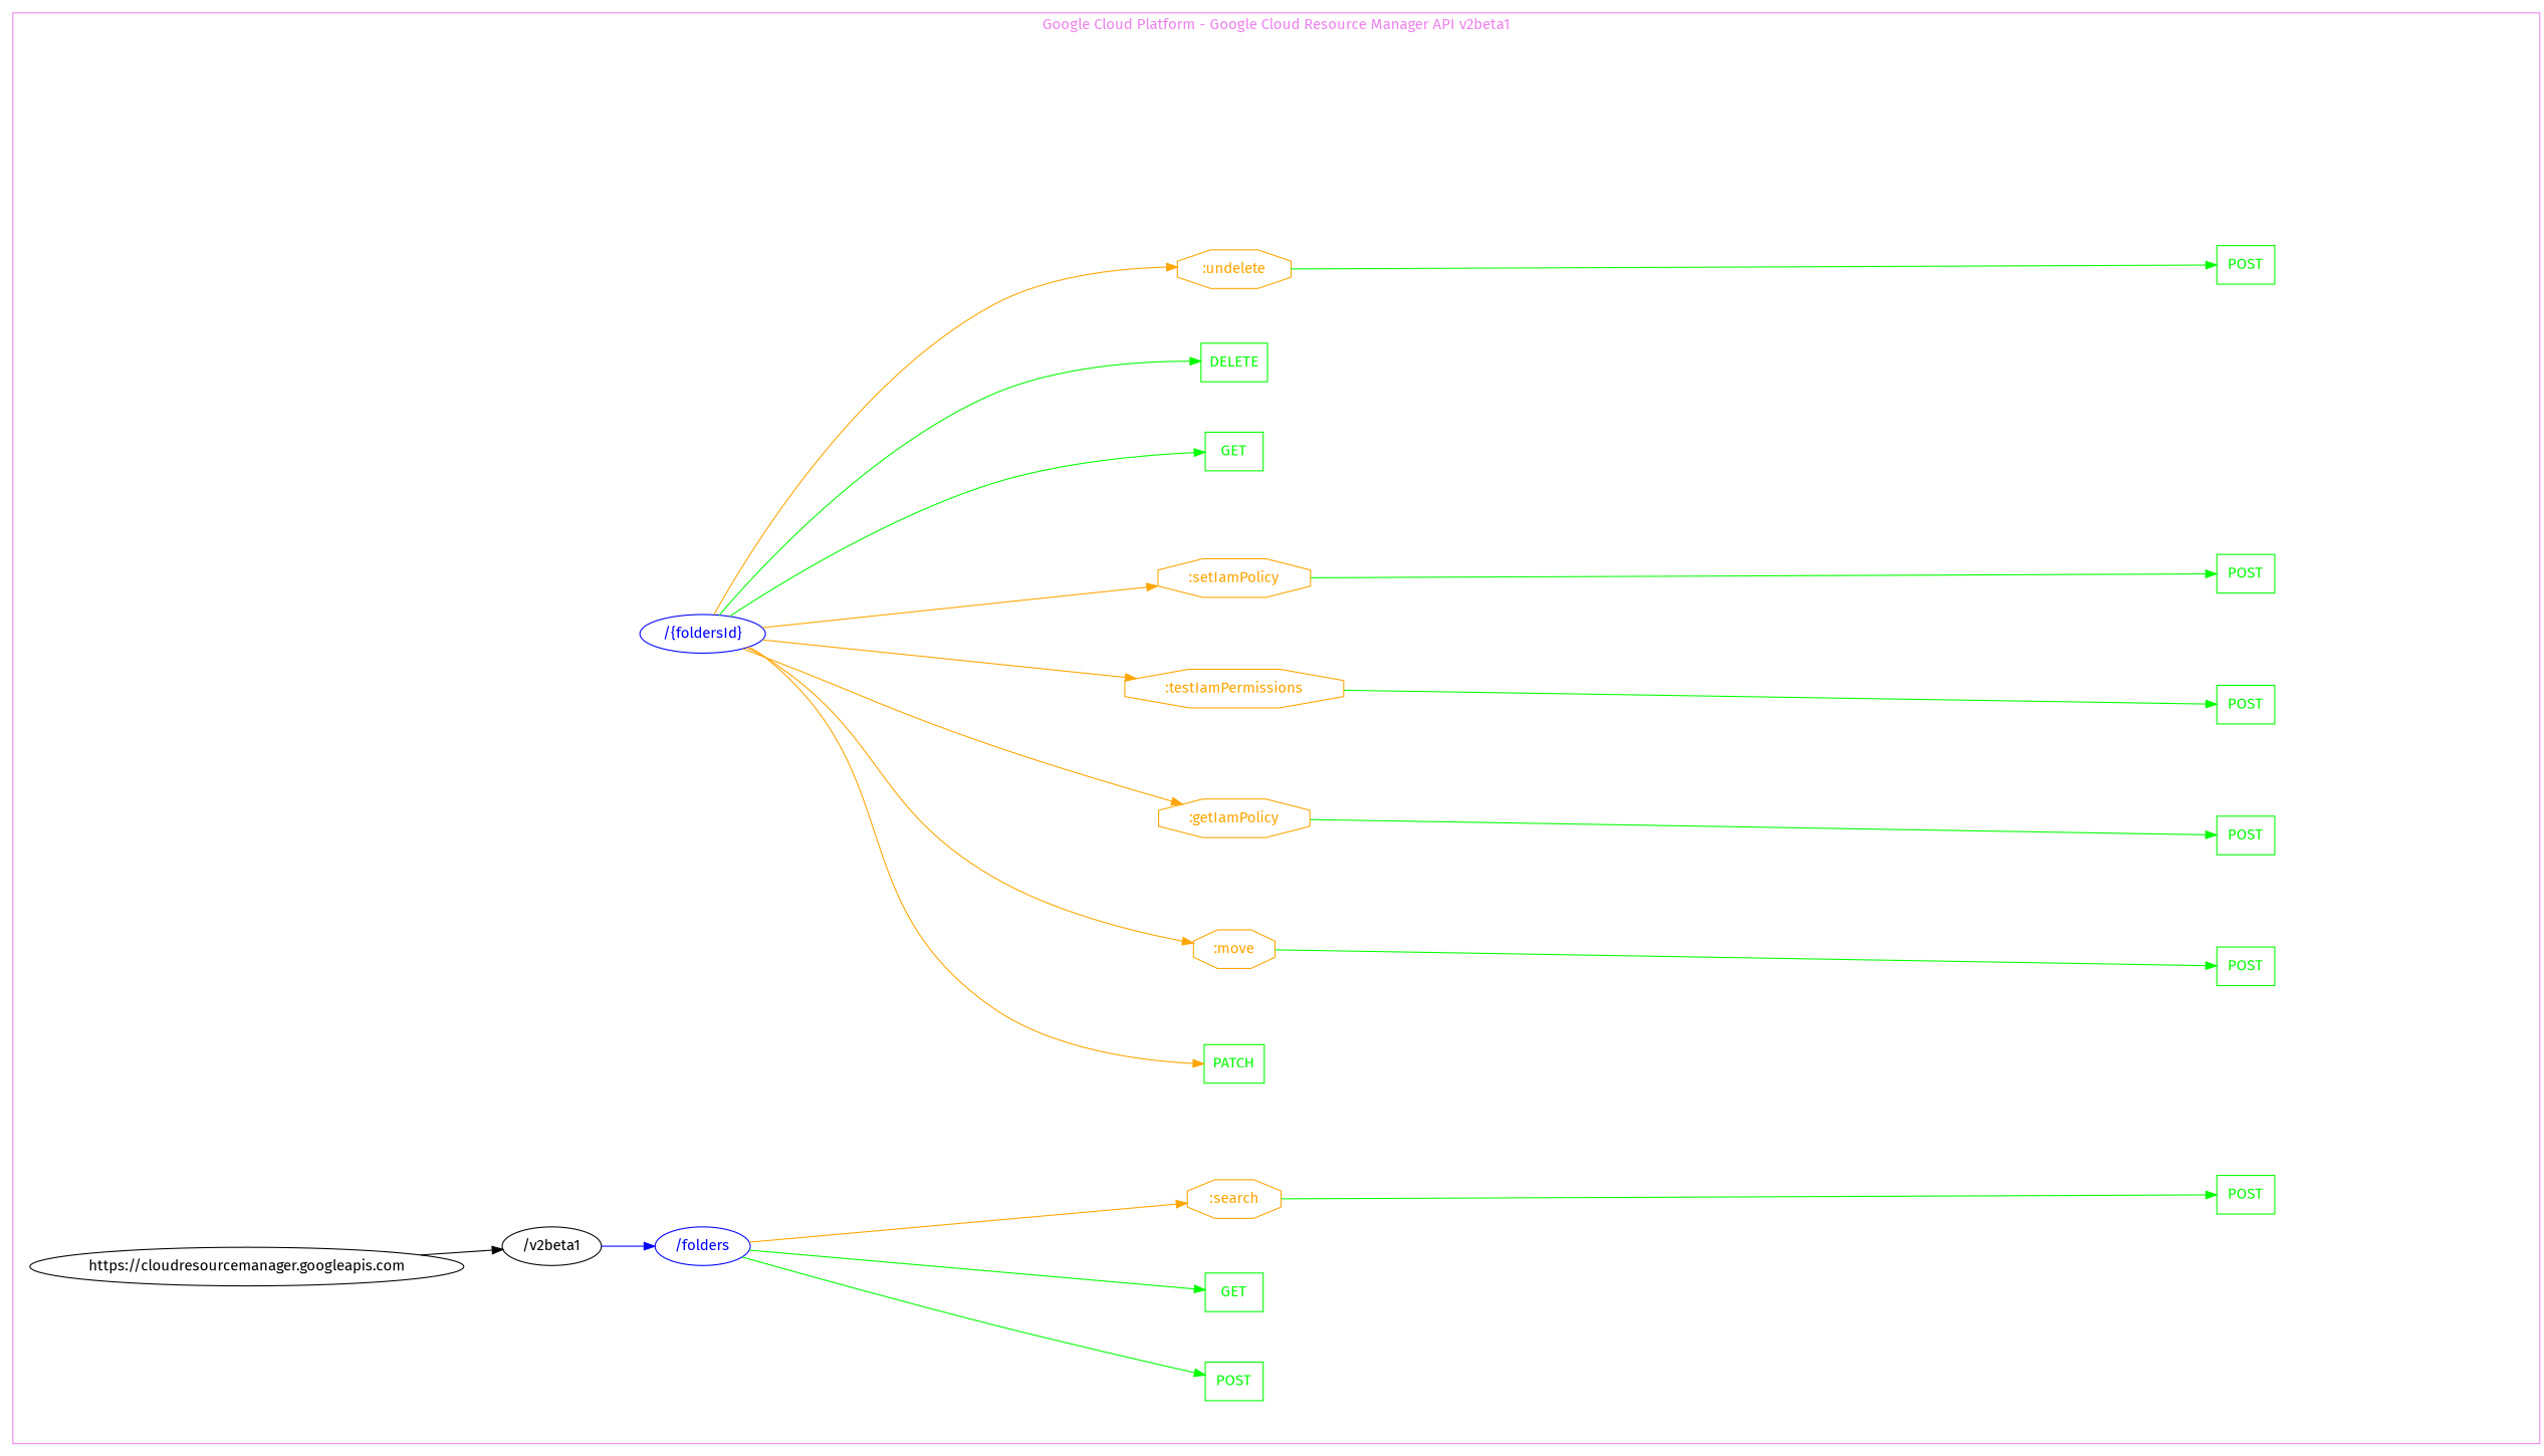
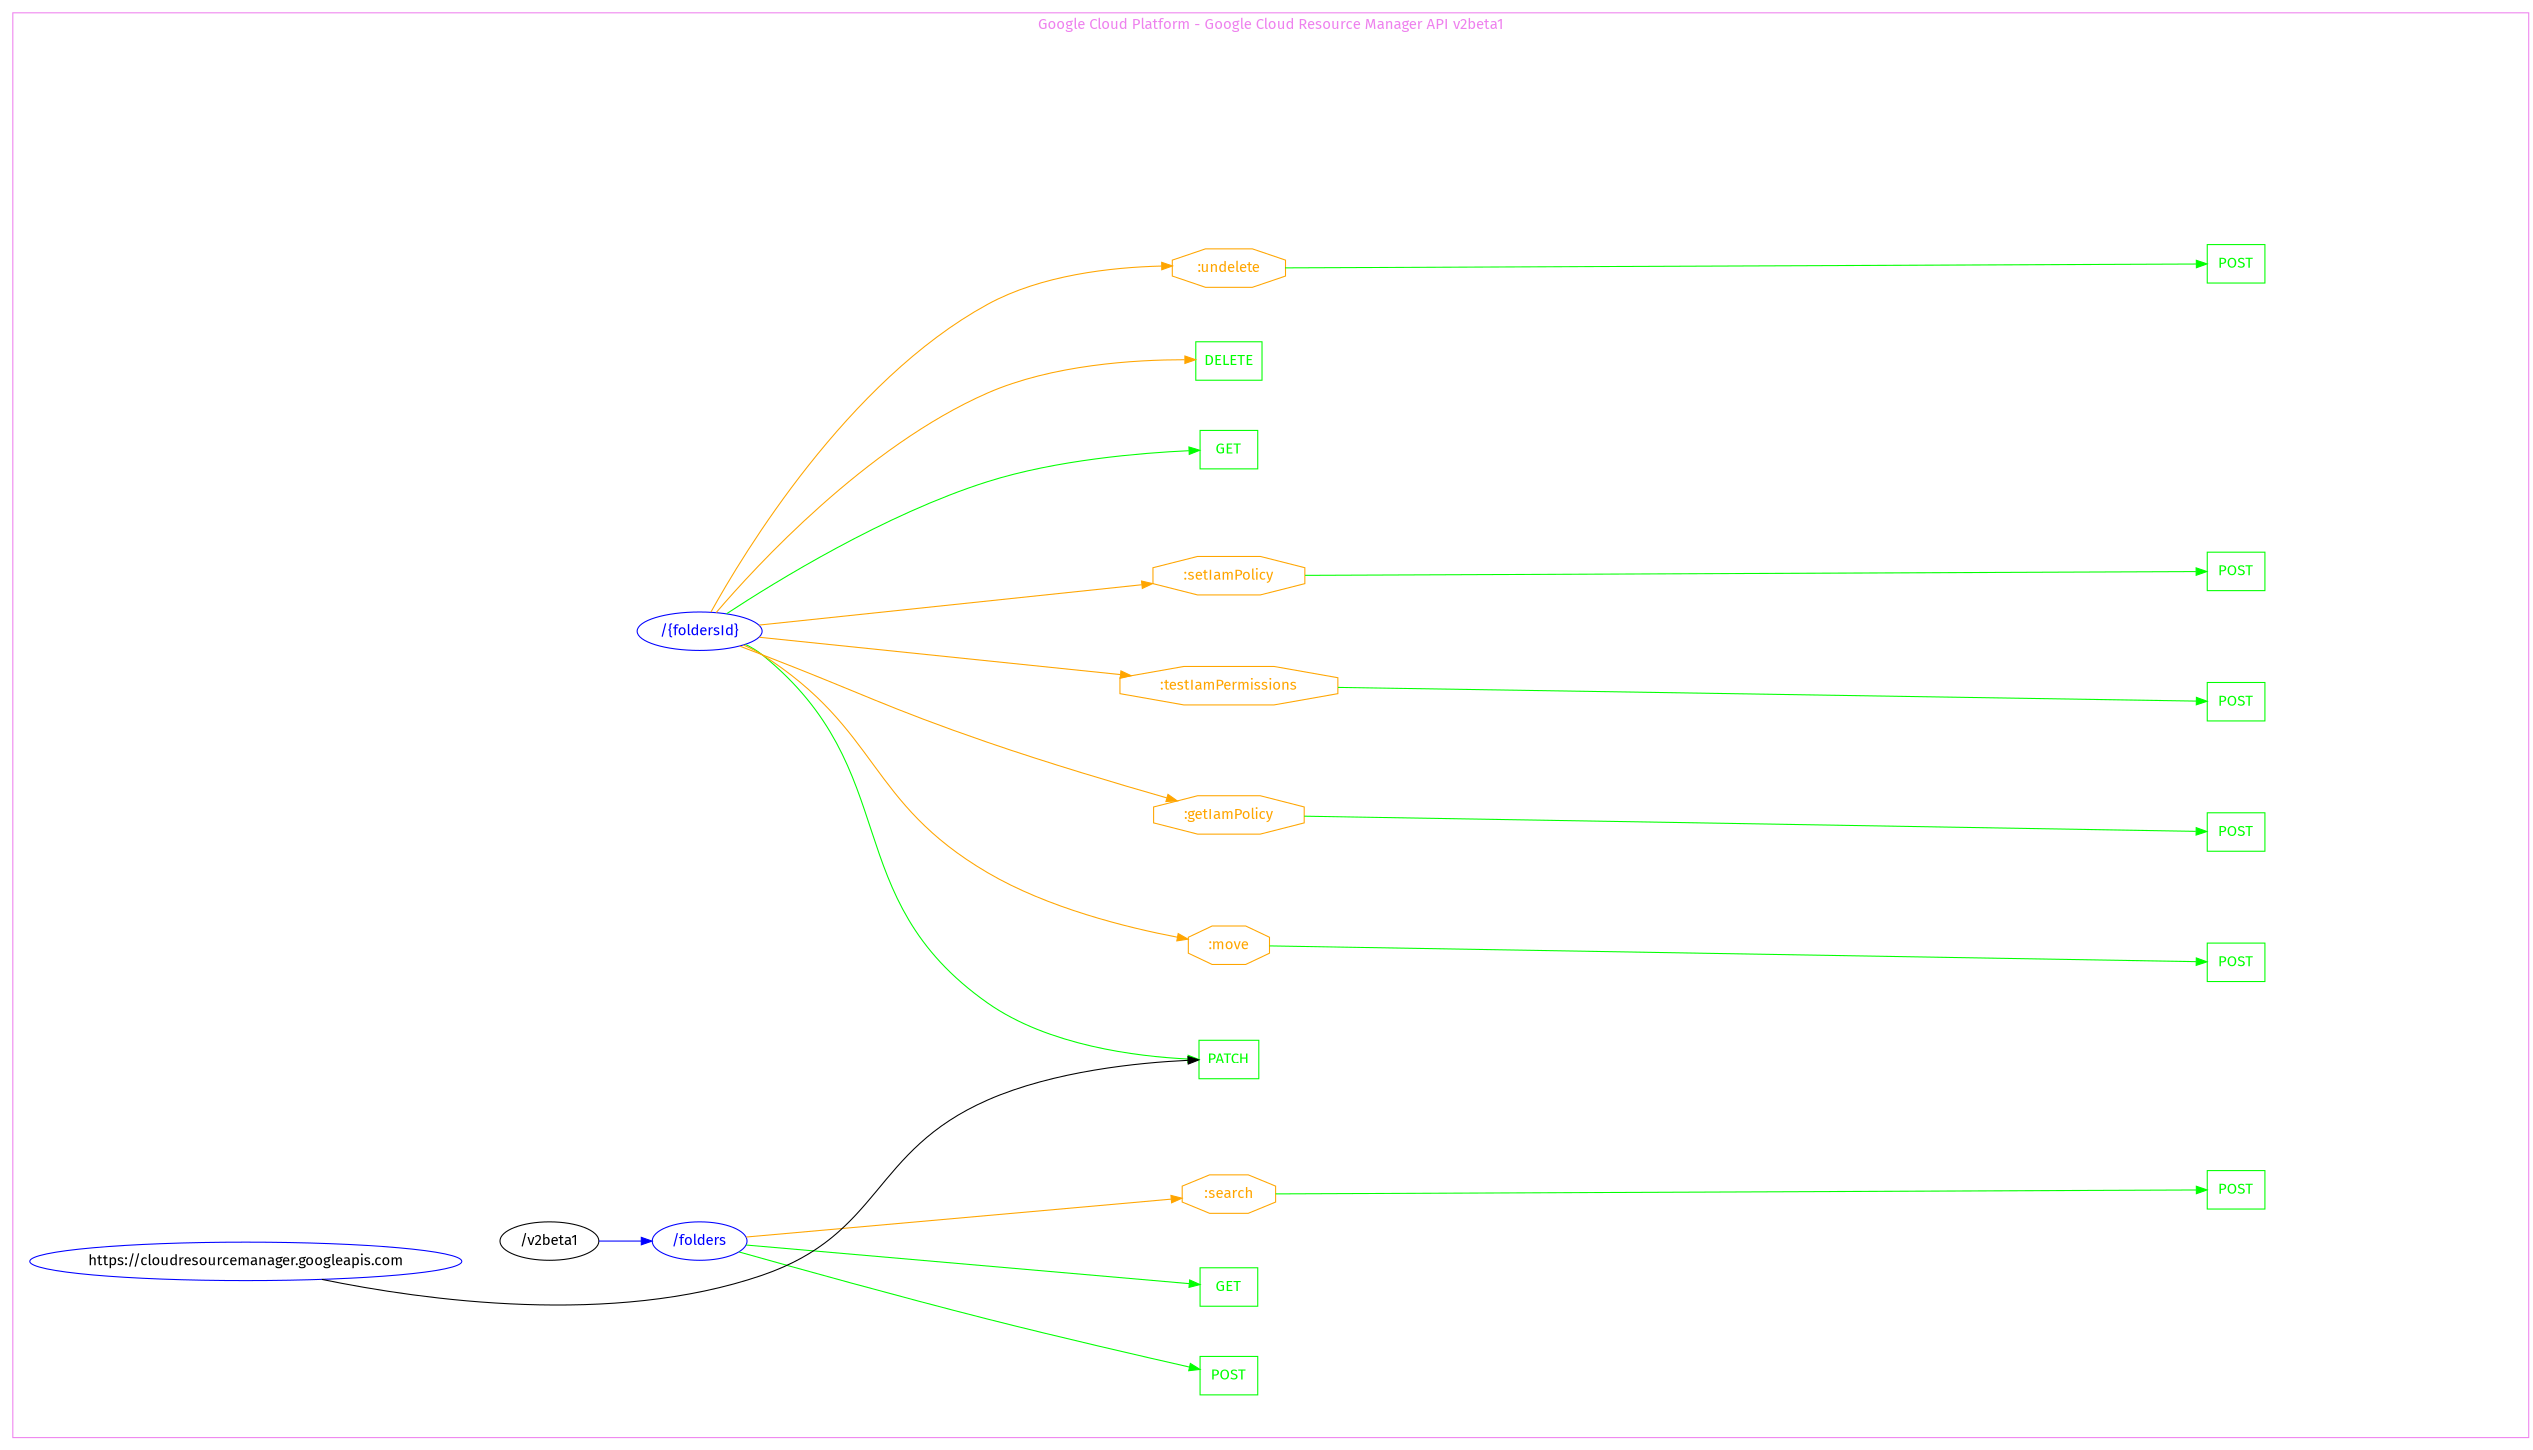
  digraph {
    fontname="Fira Sans"
    rankdir=LR
    node [color=green fontcolor=green fontname="Fira Sans" shape=box]
    edge [color=green fontcolor=green fontname="Fira Sans"]
    n1 [label=POST]
    n2 [label=GET]
    n3 [label=POST]
    n4 [color=orange fontcolor=orange label=":search" shape=octagon]
    n5 [label=GET]
    n6 [label=PATCH]
    n7 [label=DELETE]
    n8 [label=POST]
    n9 [color=orange fontcolor=orange label=":undelete" shape=octagon]
    n10 [label=POST]
    n11 [color=orange fontcolor=orange label=":move" shape=octagon]
    n12 [label=POST]
    n13 [color=orange fontcolor=orange label=":getIamPolicy" shape=octagon]
    n14 [label=POST]
    n15 [color=orange fontcolor=orange label=":testIamPermissions" shape=octagon]
    n16 [label=POST]
    n17 [color=orange fontcolor=orange label=":setIamPolicy" shape=octagon]
    n18 [color=blue fontcolor=blue label="/{foldersId}" shape=ellipse]
    n19 [color=blue fontcolor=blue label="/folders" shape=ellipse]
    n20 [color=black fontcolor=black label="/v2beta1" shape=ellipse]
-   n21 [color=black fontcolor=black label="https://cloudresourcemanager.googleapis.com" shape=ellipse]
+   n21 [color=blue fontcolor=black label="https://cloudresourcemanager.googleapis.com" shape=ellipse]
    subgraph cluster_1 {
      color=violet
      fontcolor=violet
      label="Google Cloud Platform - Google Cloud Resource Manager API v2beta1"
      subgraph cluster_2 {
        color=white
        fontcolor=white
        label="Google Cloud Platform - Google Cloud Resource Manager API v2beta1"
        n21
        subgraph cluster_3 {
          color=white
          fontcolor=white
          label="Google Cloud Platform - Google Cloud Resource Manager API v2beta1"
          n20
          subgraph cluster_4 {
            color=white
            fontcolor=white
            label="Google Cloud Platform - Google Cloud Resource Manager API v2beta1"
            n19
            subgraph cluster_5 {
              color=white
              fontcolor=white
              label="Google Cloud Platform - Google Cloud Resource Manager API v2beta1"
              n1
            }
            subgraph cluster_6 {
              color=white
              fontcolor=white
              label="Google Cloud Platform - Google Cloud Resource Manager API v2beta1"
              n2
            }
            subgraph cluster_7 {
              color=white
              fontcolor=white
              label="Google Cloud Platform - Google Cloud Resource Manager API v2beta1"
              n4
              subgraph cluster_8 {
                color=white
                fontcolor=white
                label="Google Cloud Platform - Google Cloud Resource Manager API v2beta1"
                n3
              }
            }
            subgraph cluster_9 {
              color=white
              fontcolor=white
              label="Google Cloud Platform - Google Cloud Resource Manager API v2beta1"
              n18
              subgraph cluster_10 {
                color=white
                fontcolor=white
                label="Google Cloud Platform - Google Cloud Resource Manager API v2beta1"
                n5
              }
              subgraph cluster_11 {
                color=white
                fontcolor=white
                label="Google Cloud Platform - Google Cloud Resource Manager API v2beta1"
                n6
              }
              subgraph cluster_12 {
                color=white
                fontcolor=white
                label="Google Cloud Platform - Google Cloud Resource Manager API v2beta1"
                n7
              }
              subgraph cluster_13 {
                color=white
                fontcolor=white
                label="Google Cloud Platform - Google Cloud Resource Manager API v2beta1"
                n9
                subgraph cluster_14 {
                  color=white
                  fontcolor=white
                  label="Google Cloud Platform - Google Cloud Resource Manager API v2beta1"
                  n8
                }
              }
              subgraph cluster_15 {
                color=white
                fontcolor=white
                label="Google Cloud Platform - Google Cloud Resource Manager API v2beta1"
                n11
                subgraph cluster_16 {
                  color=white
                  fontcolor=white
                  label="Google Cloud Platform - Google Cloud Resource Manager API v2beta1"
                  n10
                }
              }
              subgraph cluster_17 {
                color=white
                fontcolor=white
                label="Google Cloud Platform - Google Cloud Resource Manager API v2beta1"
                n13
                subgraph cluster_18 {
                  color=white
                  fontcolor=white
                  label="Google Cloud Platform - Google Cloud Resource Manager API v2beta1"
                  n12
                }
              }
              subgraph cluster_19 {
                color=white
                fontcolor=white
                label="Google Cloud Platform - Google Cloud Resource Manager API v2beta1"
                n15
                subgraph cluster_20 {
                  color=white
                  fontcolor=white
                  label="Google Cloud Platform - Google Cloud Resource Manager API v2beta1"
                  n14
                }
              }
              subgraph cluster_21 {
                color=white
                fontcolor=white
                label="Google Cloud Platform - Google Cloud Resource Manager API v2beta1"
                n17
                subgraph cluster_22 {
                  color=white
                  fontcolor=white
                  label="Google Cloud Platform - Google Cloud Resource Manager API v2beta1"
                  n16
                }
              }
            }
          }
        }
      }
    }
    n4 -> n3
    n9 -> n8
    n11 -> n10
    n13 -> n12
    n15 -> n14
    n17 -> n16
    n18 -> n5
-   n18 -> n6 [color=orange]
-   n18 -> n7
+   n18 -> n6
+   n18 -> n7 [color=orange]
    n18 -> n9 [color=orange fontcolor=orange]
    n18 -> n11 [color=orange fontcolor=orange]
    n18 -> n13 [color=orange fontcolor=orange]
    n18 -> n15 [color=orange fontcolor=orange]
    n18 -> n17 [color=orange fontcolor=orange]
    n19 -> n1
    n19 -> n2
    n19 -> n4 [color=orange fontcolor=orange]
    n20 -> n19 [color=blue fontcolor=blue]
-   n21 -> n20 [color=black fontcolor=black]
+   n21 -> n6 [color=black fontcolor=black]
  }
